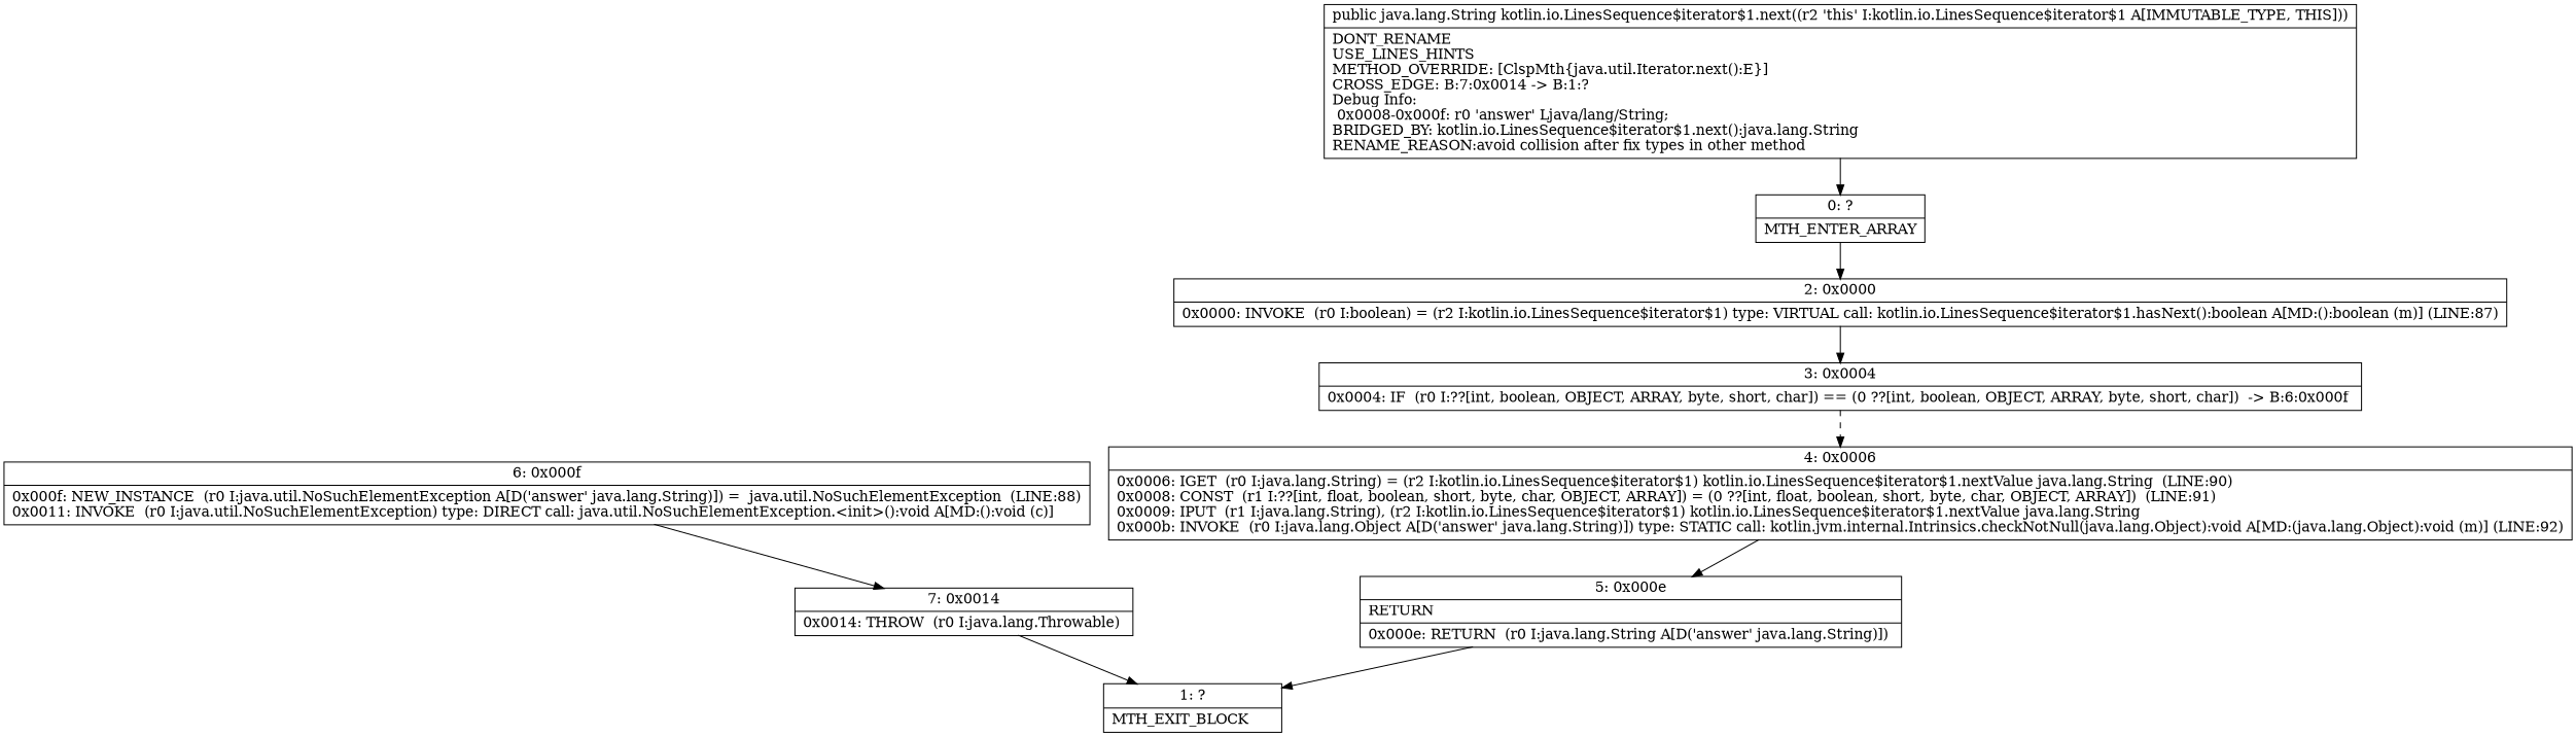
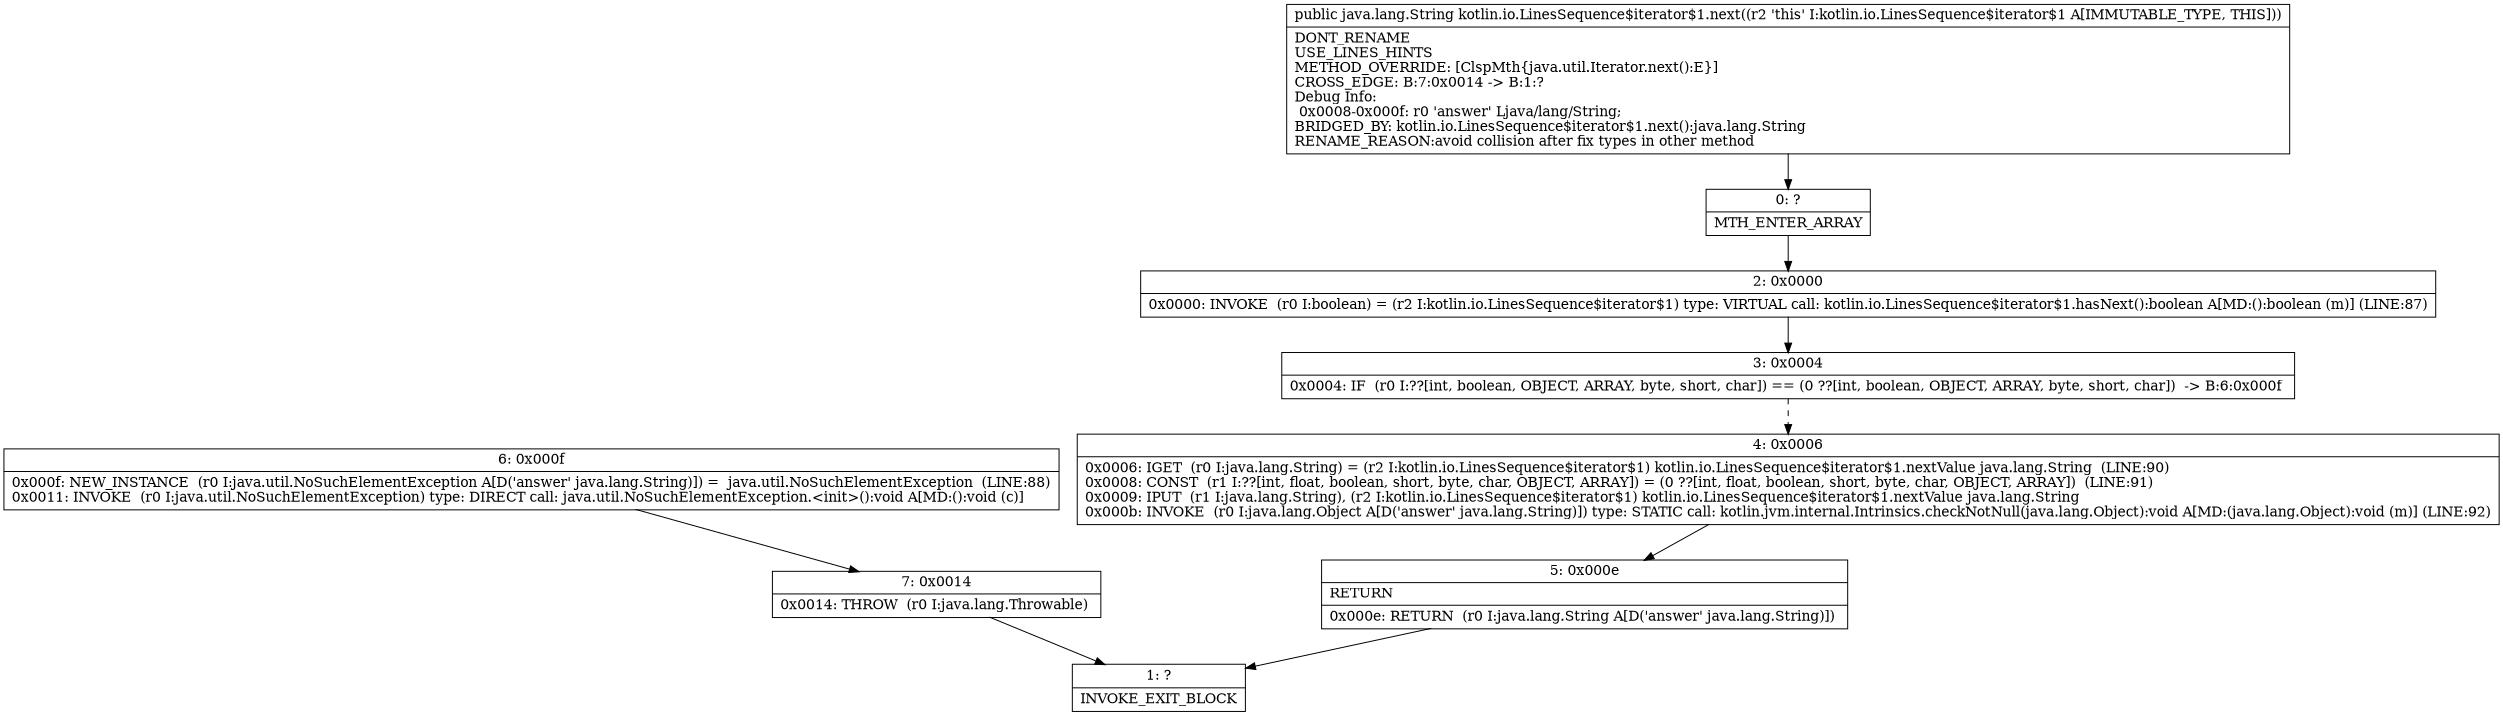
  digraph {
    node [shape=record]
    n1 [label="{0\:\ ?|MTH_ENTER_ARRAY\l}"]
    n2 [label="{2\:\ 0x0000|0x0000: INVOKE  (r0 I:boolean) = (r2 I:kotlin.io.LinesSequence$iterator$1) type: VIRTUAL call: kotlin.io.LinesSequence$iterator$1.hasNext():boolean A[MD:():boolean (m)] (LINE:87)\l}"]
    n3 [label="{3\:\ 0x0004|0x0004: IF  (r0 I:??[int, boolean, OBJECT, ARRAY, byte, short, char]) == (0 ??[int, boolean, OBJECT, ARRAY, byte, short, char])  \-\> B:6:0x000f \l}"]
    n4 [label="{4\:\ 0x0006|0x0006: IGET  (r0 I:java.lang.String) = (r2 I:kotlin.io.LinesSequence$iterator$1) kotlin.io.LinesSequence$iterator$1.nextValue java.lang.String  (LINE:90)\l0x0008: CONST  (r1 I:??[int, float, boolean, short, byte, char, OBJECT, ARRAY]) = (0 ??[int, float, boolean, short, byte, char, OBJECT, ARRAY])  (LINE:91)\l0x0009: IPUT  (r1 I:java.lang.String), (r2 I:kotlin.io.LinesSequence$iterator$1) kotlin.io.LinesSequence$iterator$1.nextValue java.lang.String \l0x000b: INVOKE  (r0 I:java.lang.Object A[D('answer' java.lang.String)]) type: STATIC call: kotlin.jvm.internal.Intrinsics.checkNotNull(java.lang.Object):void A[MD:(java.lang.Object):void (m)] (LINE:92)\l}"]
    n5 [label="{5\:\ 0x000e|RETURN\l|0x000e: RETURN  (r0 I:java.lang.String A[D('answer' java.lang.String)]) \l}"]
    n6 [label="{6\:\ 0x000f|0x000f: NEW_INSTANCE  (r0 I:java.util.NoSuchElementException A[D('answer' java.lang.String)]) =  java.util.NoSuchElementException  (LINE:88)\l0x0011: INVOKE  (r0 I:java.util.NoSuchElementException) type: DIRECT call: java.util.NoSuchElementException.\<init\>():void A[MD:():void (c)]\l}"]
    n7 [label="{7\:\ 0x0014|0x0014: THROW  (r0 I:java.lang.Throwable) \l}"]
-   n8 [label="{1\:\ ?|MTH_EXIT_BLOCK\l}"]
+   n8 [label="{1\:\ ?|INVOKE_EXIT_BLOCK\l}"]
    n9 [label="{public java.lang.String kotlin.io.LinesSequence$iterator$1.next((r2 'this' I:kotlin.io.LinesSequence$iterator$1 A[IMMUTABLE_TYPE, THIS]))  | DONT_RENAME\lUSE_LINES_HINTS\lMETHOD_OVERRIDE: [ClspMth\{java.util.Iterator.next():E\}]\lCROSS_EDGE: B:7:0x0014 \-\> B:1:?\lDebug Info:\l  0x0008\-0x000f: r0 'answer' Ljava\/lang\/String;\lBRIDGED_BY: kotlin.io.LinesSequence$iterator$1.next():java.lang.String\lRENAME_REASON:avoid collision after fix types in other method\l}"]
    n1 -> n2
    n2 -> n3
    n3 -> n4 [style=dashed]
    n4 -> n5
    n5 -> n8
    n6 -> n7
    n7 -> n8
    n9 -> n1
  }
